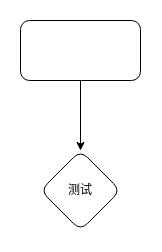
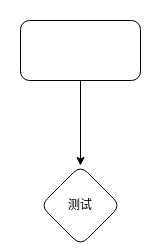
  <mxCell id="0" />
  <mxCell id="1" parent="0" />
  <mxCell id="2" value="" style="edgeStyle=orthogonalEdgeStyle;rounded=0;orthogonalLoop=1;jettySize=auto;html=1;" edge="1" parent="1" source="3" target="4"><mxGeometry relative="1" as="geometry" /></mxCell>
  <mxCell id="3" value="" style="rounded=1;whiteSpace=wrap;html=1;" vertex="1" parent="1"><mxGeometry x="20" y="20" width="120" height="60" as="geometry" /></mxCell>
- <mxCell id="4" value="测试" style="rhombus;whiteSpace=wrap;html=1;rounded=1;" vertex="1" parent="1"><mxGeometry x="40" y="150" width="80" height="80" as="geometry" /></mxCell>
+ <mxCell id="4" value="测试" style="rhombus;whiteSpace=wrap;html=1;rounded=1;" vertex="1" parent="1"><mxGeometry x="40" y="165" width="80" height="80" as="geometry" /></mxCell>
